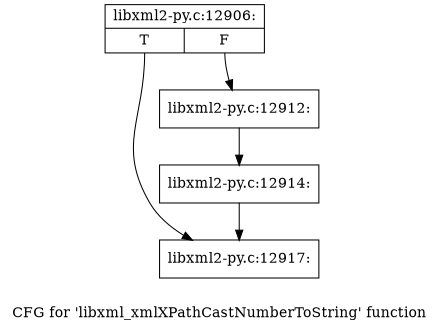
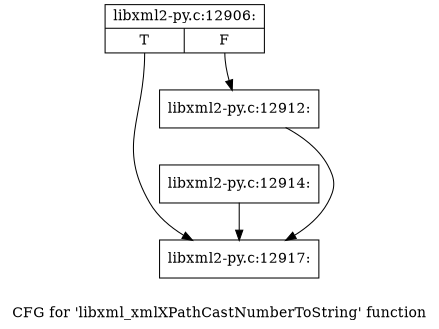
  digraph {
    label="CFG for 'libxml_xmlXPathCastNumberToString' function"
    node [shape=record]
    n1 [label="{libxml2-py.c:12906:|{<s0>T|<s1>F}}"]
    n2 [label="{libxml2-py.c:12912:}"]
    n3 [label="{libxml2-py.c:12917:}"]
    n4 [label="{libxml2-py.c:12914:}"]
    n1 -> n2 [tailport=s1]
    n1 -> n3 [tailport=s0]
-   n2 -> n4
+   n2 -> n3
    n4 -> n3
  }
